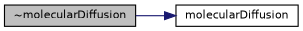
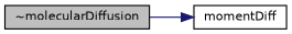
  digraph {
    rankdir=LR
    node [color=black fontname=Helvetica fontsize=10 shape=record]
    n1 [fillcolor=grey75 fontcolor=black height=0.2 label="~molecularDiffusion" style=filled width=0.4]
-   n2 [height=0.2 label=molecularDiffusion width=0.4]
+   n2 [height=0.2 label=momentDiff width=0.4]
    n1 -> n2 [color=midnightblue fontname=Helvetica fontsize=10 labelfontname=Helvetica labelfontsize=10 style=solid]
  }
